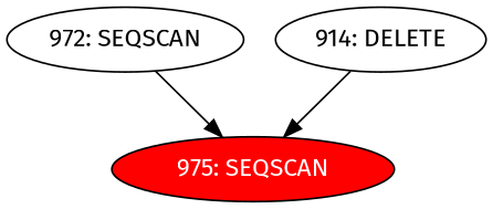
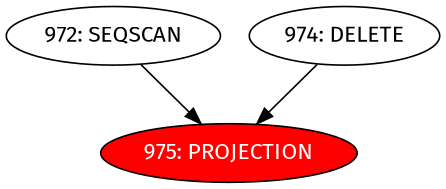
  digraph {
    fontname="Fira Sans"
    node [fontname="Fira Sans"]
    edge [fontname="Fira Sans"]
    n1 [label="972: SEQSCAN"]
-   n2 [fillcolor=red fontcolor=white label="975: SEQSCAN" style=filled]
-   n3 [label="914: DELETE"]
+   n2 [fillcolor=red fontcolor=white label="975: PROJECTION" style=filled]
+   n3 [label="974: DELETE"]
    n1 -> n2
    n3 -> n2
  }
